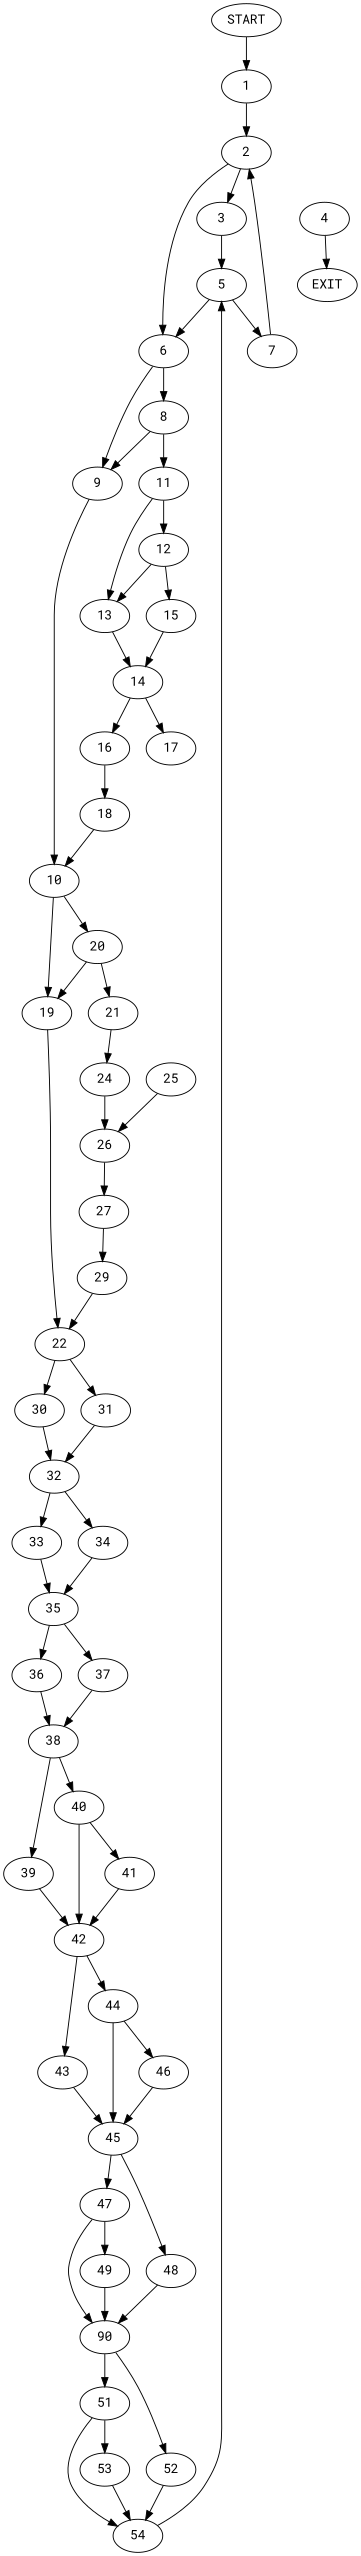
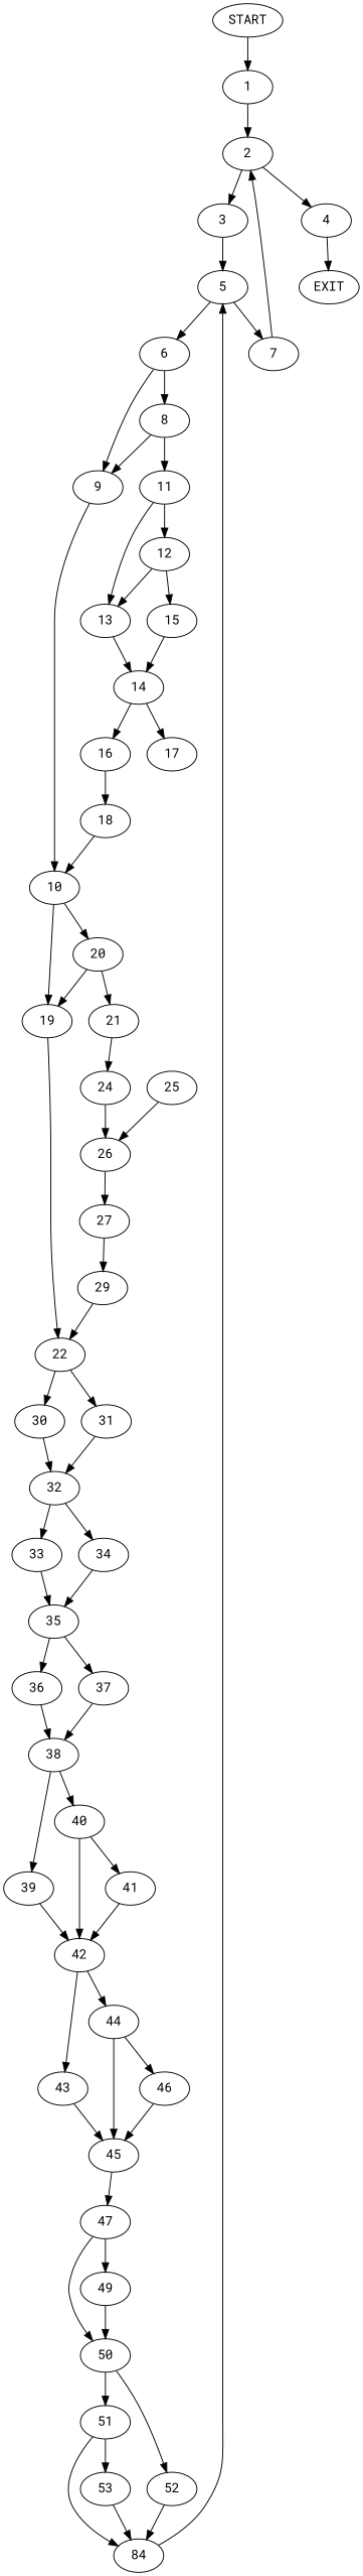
  digraph {
    fontname="Roboto Mono"
    node [fontname="Roboto Mono"]
    edge [fontname="Roboto Mono"]
    n1 [label=START]
    1
    2
    n4 [label=EXIT]
    3
    4
    5
    6
    7
    8
    9
    11
    10
    12
    13
    19
    20
    22
    21
    15
    14
    16
    17
    18
    30
    31
    24
    26
    32
    25
    27
    29
    33
    34
    35
    36
    37
    38
    39
    40
    42
    41
    43
    44
    45
    46
    47
-   48
    49
-   50 [label=90]
+   50
    51
    52
    53
-   54
+   54 [label=84]
    n1 -> 1
    1 -> 2
    2 -> 3
-   2 -> 6
+   2 -> 4
    3 -> 5
    4 -> n4
    5 -> 6
    5 -> 7
    6 -> 8
    6 -> 9
    7 -> 2
    8 -> 9
    8 -> 11
    9 -> 10
    11 -> 12
    11 -> 13
    10 -> 19
    10 -> 20
    12 -> 13
    12 -> 15
    13 -> 14
    19 -> 22
    20 -> 19
    20 -> 21
    22 -> 30
    22 -> 31
    21 -> 24
    15 -> 14
    14 -> 16
    14 -> 17
    16 -> 18
    18 -> 10
    30 -> 32
    31 -> 32
    24 -> 26
    26 -> 27
    32 -> 33
    32 -> 34
    25 -> 26
    27 -> 29
    29 -> 22
    33 -> 35
    34 -> 35
    35 -> 36
    35 -> 37
    36 -> 38
    37 -> 38
    38 -> 39
    38 -> 40
    39 -> 42
    40 -> 42
    40 -> 41
    42 -> 43
    42 -> 44
    41 -> 42
    43 -> 45
    44 -> 45
    44 -> 46
    45 -> 47
-   45 -> 48
    46 -> 45
    47 -> 49
    47 -> 50
-   48 -> 50
    49 -> 50
    50 -> 51
    50 -> 52
    51 -> 53
    51 -> 54
    52 -> 54
    53 -> 54
    54 -> 5
  }
